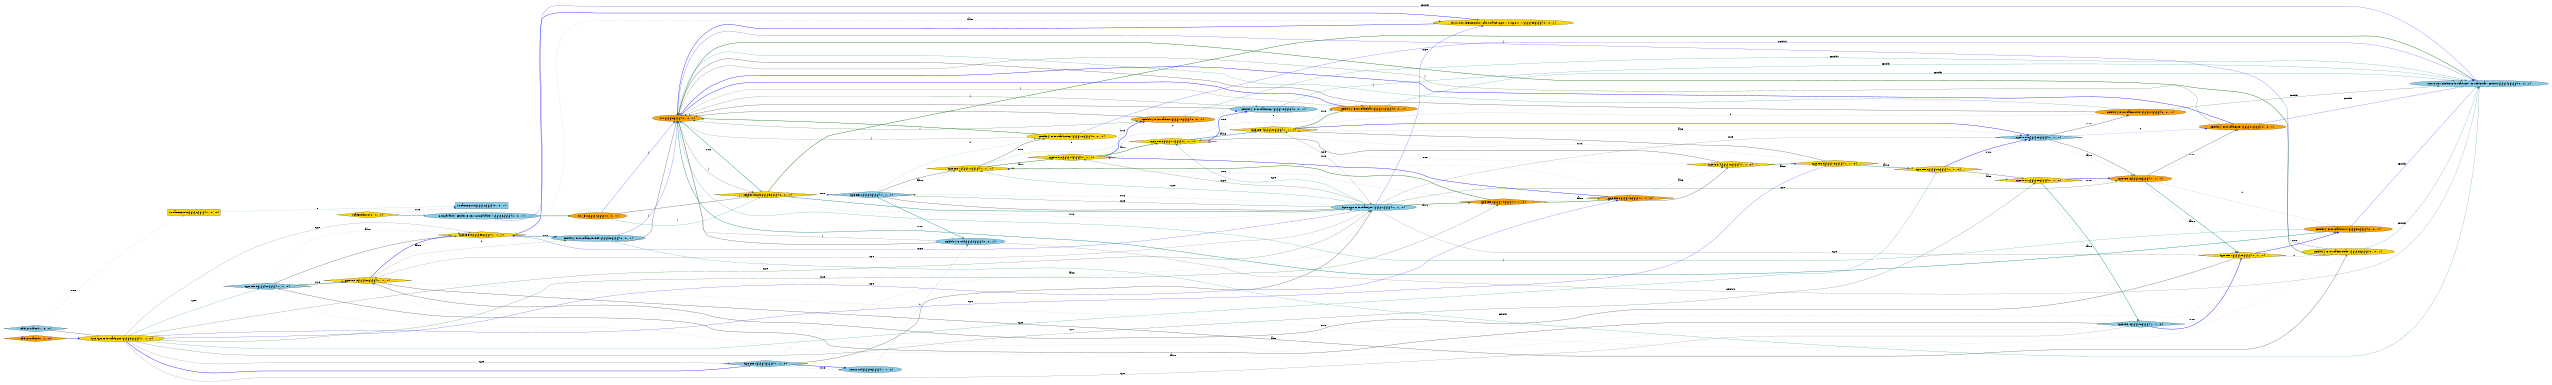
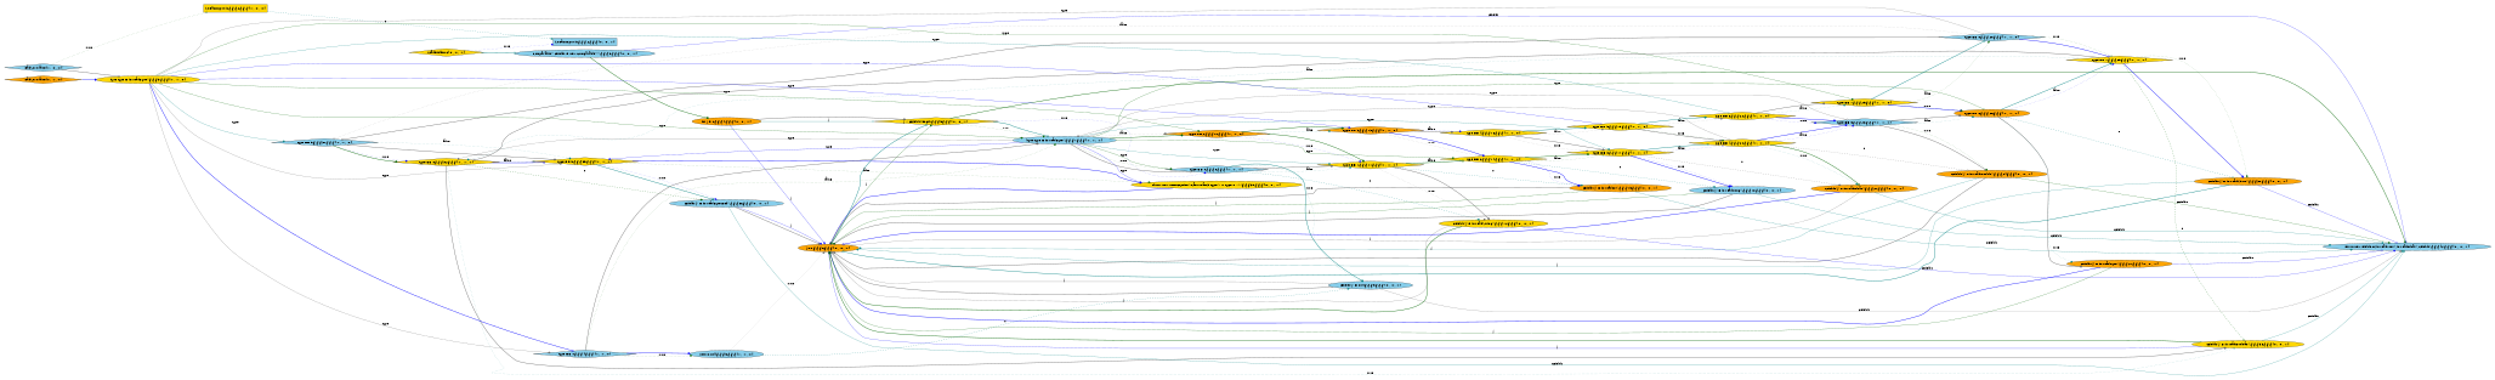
  digraph {
    rankdir=LR
    node [fillcolor=gold shape=diamond style=filled]
    edge [arrowhead=diamond color=gray40 style=bold]
    n1 [fillcolor=skyblue label="type == 9@@@31@@@['1', '1', '0']"]
    n2 [label="type == 8@@@32@@@['1', '1', '1']"]
    n3 [label="type == 9@@@35@@@['1', '1', '1']"]
    n4 [label="cFields(j( = in.readBoolean()@@@33@@@['0', '0', '1']" shape=ellipse]
    n5 [fillcolor=skyblue label="cFields(j( = in.readBytesRef()@@@36@@@['0', '0', '1']" shape=ellipse]
    n6 [label="throw new IOException(\"Can't match type (\" + type + \"(\")@@@39@@@['0', '0', '1']" shape=ellipse]
    n7 [fillcolor=orange label="cFields(j( = in.readFloat()@@@21@@@['0', '0', '1']" shape=ellipse]
    n8 [fillcolor=skyblue label="return new FieldDoc(in.readVInt(),in.readFloat(),cFields)@@@42@@@['0', '0', '1']" shape=ellipse]
    n9 [fillcolor=orange label="j++@@@6@@@['0', '0', '1']" shape=ellipse]
    n10 [label="j < cFields.length@@@5@@@['0', '0', '1']"]
    n11 [fillcolor=skyblue label="cFields(j( = in.readLong()@@@18@@@['0', '0', '1']" shape=ellipse]
    n12 [fillcolor=orange label="cFields(j( = in.readDouble()@@@24@@@['0', '0', '1']" shape=ellipse]
    n13 [fillcolor=orange label="int j = 0@@@4@@@['0', '0', '1']" shape=ellipse]
    n14 [fillcolor=skyblue label="byte type = in.readByte()@@@7@@@['1', '1', '1']" shape=ellipse]
    n15 [fillcolor=skyblue label="type == 0@@@8@@@['1', '1', '1']"]
    n16 [fillcolor=orange label="cFields(j( = in.readInt()@@@15@@@['0', '0', '1']" shape=ellipse]
    n17 [label="type == 4@@@20@@@['1', '1', '1']"]
    n18 [fillcolor=skyblue label="type == 5@@@23@@@['1', '1', '1']"]
    n19 [fillcolor=orange label="cFields(j( = in.readByte()@@@27@@@['0', '0', '1']" shape=ellipse]
    n20 [fillcolor=orange label="type == 6@@@26@@@['1', '1', '1']" shape=ellipse]
    n21 [label="type == 5@@@19@@@['1', '1', '0']"]
    n22 [label="type == 6@@@22@@@['1', '1', '0']"]
    n23 [label="type == 7@@@25@@@['1', '1', '0']"]
    n24 [fillcolor=skyblue label="StreamInput in@@@2@@@['0', '0', '1']" shape=box]
    n25 [fillcolor=skyblue label="type == 0@@@4@@@['1', '1', '0']"]
    n26 [fillcolor=skyblue label="return null@@@5@@@['1', '1', '0']" shape=ellipse]
    n27 [fillcolor=skyblue label="cFields(j( = null@@@9@@@['0', '0', '1']" shape=ellipse]
    n28 [label="type == 2@@@14@@@['1', '1', '1']"]
    n29 [label="type == 7@@@29@@@['1', '1', '1']"]
    n30 [label="type == 3@@@17@@@['1', '1', '1']"]
    n31 [fillcolor=orange label="type == 2@@@10@@@['1', '1', '0']"]
    n32 [label="type == 1@@@11@@@['1', '1', '1']"]
    n33 [fillcolor=orange label="type == 3@@@13@@@['1', '1', '0']"]
    n34 [label="type == 4@@@16@@@['1', '1', '0']"]
    n35 [fillcolor=skyblue label="type == 8@@@28@@@['1', '1', '0']"]
    n36 [fillcolor=orange label="cFields(j( = in.readShort()@@@30@@@['0', '0', '1']" shape=ellipse]
    n37 [fillcolor=skyblue label="readSortValue['1', '0', '0']"]
    n38 [label="byte type = in.readByte()@@@3@@@['1', '1', '0']" shape=ellipse]
    n39 [label="StreamInput in@@@2@@@['1', '0', '0']" shape=box]
    n40 [label="cFields(j( = in.readString()@@@12@@@['0', '0', '1']" shape=ellipse]
    n41 [label="readFieldDoc['0', '0', '1']"]
    n42 [fillcolor=skyblue label="Comparable(( cFields = new Comparable((((@@@3@@@['0', '0', '1']" shape=ellipse]
    n43 [fillcolor=orange label="readSortValue['0', '1', '0']"]
    n1 -> n2 [arrowhead=dot color=blue label=true style=dotted]
    n1 -> n2 [arrowhead=dot color=darkgreen]
    n1 -> n3 [arrowhead=dot color=teal label=false style=dotted]
    n1 -> n3
    n2 -> n3 [arrowhead=odot color=darkgreen label=false style=dotted]
    n2 -> n3 [arrowhead=odot color=blue]
    n2 -> n4 [arrowhead=odot color=teal label=true style=dotted]
    n2 -> n4 [arrowhead=dot]
    n2 -> n5 [color=darkgreen label=0 style=dashed]
    n3 -> n5 [arrowhead=dot color=teal]
    n3 -> n5 [color=blue label=true style=dotted]
    n3 -> n6 [arrowhead=odot color=blue]
    n3 -> n6 [color=darkgreen label=false style=dotted]
    n4 -> n8 [arrowhead=dot color=teal label=cFields style=solid]
    n4 -> n9 [arrowhead=odot color=blue label=j style=solid]
    n4 -> n9 [color=darkgreen]
    n5 -> n8 [arrowhead=dot color=teal label=cFields style=solid]
    n5 -> n9 [arrowhead=dot]
    n5 -> n9 [color=blue label=j style=solid]
    n6 -> n9 [arrowhead=dot color=blue]
    n7 -> n8 [arrowhead=dot color=teal label=cFields style=solid]
    n7 -> n9 [arrowhead=odot label=j style=solid]
    n7 -> n9 [arrowhead=odot color=blue]
    n9 -> n10 [arrowhead=dot color=darkgreen label=j style=solid]
    n9 -> n10 [arrowhead=odot color=teal]
    n10 -> n8 [arrowhead=dot color=darkgreen]
-   n10 -> n9 [label=true style=dotted]
+   n26 -> n9 [label=true style=dotted]
    n10 -> n14 [arrowhead=odot color=teal]
    n10 -> n14 [arrowhead=dot color=darkgreen label=true style=dotted]
    n10 -> n15 [arrowhead=dot color=blue label=true style=dotted]
    n11 -> n8 [color=teal label=cFields style=solid]
    n11 -> n9 [arrowhead=dot]
    n11 -> n9 [arrowhead=dot color=darkgreen label=j style=solid]
    n12 -> n8 [arrowhead=dot color=darkgreen label=cFields style=solid]
    n12 -> n9 [color=teal label=j style=solid]
    n12 -> n9
    n13 -> n9 [color=blue label=j style=solid]
    n13 -> n10 [arrowhead=odot color=teal label=j style=solid]
    n13 -> n10
    n14 -> n2 [arrowhead=dot label=type style=solid]
    n14 -> n3 [color=blue label=type style=solid]
    n14 -> n6 [color=blue label=type style=solid]
    n14 -> n15 [arrowhead=odot]
    n14 -> n15 [arrowhead=dot color=darkgreen label=true style=dotted]
    n14 -> n15 [arrowhead=odot color=darkgreen label=type style=solid]
    n14 -> n18 [arrowhead=odot label=type style=solid]
    n14 -> n20 [arrowhead=odot color=darkgreen label=type style=solid]
    n14 -> n28 [arrowhead=dot color=darkgreen label=type style=solid]
-   n14 -> n29 [arrowhead=odot label=type style=solid]
    n14 -> n30 [arrowhead=dot color=teal label=type style=solid]
    n14 -> n31 [label=false style=dotted]
    n14 -> n31 [arrowhead=dot color=darkgreen]
    n14 -> n32 [color=teal label=type style=solid]
    n15 -> n27 [arrowhead=odot color=teal label=true style=dotted]
    n15 -> n27 [arrowhead=dot color=teal]
    n15 -> n32 [color=teal label=false style=dotted]
    n15 -> n32
    n15 -> n40 [color=teal label=0 style=dashed]
    n16 -> n8 [color=teal label=cFields style=solid]
    n16 -> n9 [arrowhead=dot]
    n16 -> n9 [arrowhead=dot color=darkgreen label=j style=solid]
    n17 -> n7 [color=teal label=true style=dotted]
    n17 -> n7 [arrowhead=odot color=darkgreen]
    n17 -> n12 [arrowhead=odot label=0 style=dashed]
    n17 -> n14 [arrowhead=dot label=type style=solid]
    n17 -> n18 [arrowhead=dot color=blue]
    n17 -> n18 [arrowhead=dot color=blue label=false style=dotted]
    n18 -> n12 [arrowhead=odot]
    n18 -> n12 [arrowhead=dot color=darkgreen label=true style=dotted]
-   n18 -> n19 [color=blue label=0 style=dashed]
    n18 -> n20 [color=teal label=false style=dotted]
    n18 -> n20
    n19 -> n8 [arrowhead=odot color=blue label=cFields style=solid]
    n19 -> n9 [arrowhead=odot color=darkgreen label=j style=solid]
    n19 -> n9 [arrowhead=odot color=blue]
    n20 -> n19 [arrowhead=dot]
    n20 -> n19 [arrowhead=dot color=teal label=true style=dotted]
    n20 -> n29 [arrowhead=dot color=teal]
    n20 -> n29 [color=blue label=false style=dotted]
    n20 -> n36 [arrowhead=odot color=teal label=0 style=dashed]
    n21 -> n17 [arrowhead=dot color=darkgreen label=true style=dotted]
    n21 -> n17
    n21 -> n22 [label=false style=dotted]
    n21 -> n22 [color=teal]
    n22 -> n18 [color=blue label=true style=dotted]
    n22 -> n18 [color=blue]
    n22 -> n23 [arrowhead=dot]
    n22 -> n23 [arrowhead=dot color=teal label=false style=dotted]
    n23 -> n20 [arrowhead=dot color=blue]
    n23 -> n20 [color=darkgreen label=true style=dotted]
    n23 -> n35 [color=darkgreen label=false style=dotted]
    n23 -> n35 [arrowhead=odot color=teal]
    n25 -> n14 [color=darkgreen label=false style=dotted]
    n25 -> n14
    n25 -> n26 [color=darkgreen label=true style=dotted]
    n25 -> n26 [color=blue]
    n26 -> n27 [color=teal label=0 style=dashed]
    n27 -> n8 [label=cFields style=solid]
    n27 -> n9 [arrowhead=odot label=j style=solid]
    n27 -> n9 [arrowhead=odot]
    n28 -> n11 [color=teal label=0 style=dashed]
    n28 -> n16 [color=blue label=true style=dotted]
    n28 -> n16 [arrowhead=dot color=blue]
    n28 -> n30 [arrowhead=dot color=darkgreen]
    n28 -> n30 [arrowhead=odot color=darkgreen label=false style=dotted]
    n29 -> n2 [arrowhead=dot color=teal label=false style=dotted]
    n29 -> n2 [arrowhead=odot]
    n29 -> n4 [arrowhead=odot color=darkgreen label=0 style=dashed]
    n29 -> n36 [color=darkgreen label=true style=dotted]
    n29 -> n36 [color=blue]
    n30 -> n7 [label=0 style=dashed]
    n30 -> n11 [color=blue label=true style=dotted]
    n30 -> n11 [arrowhead=dot color=blue]
    n30 -> n17 [arrowhead=odot color=blue label=false style=dotted]
    n30 -> n17 [arrowhead=odot color=teal]
    n31 -> n32 [color=darkgreen]
    n31 -> n32 [arrowhead=dot color=blue label=true style=dotted]
    n31 -> n33 [color=darkgreen]
    n31 -> n33 [arrowhead=dot color=teal label=false style=dotted]
    n32 -> n16 [color=teal label=0 style=dashed]
    n32 -> n28 [arrowhead=odot color=darkgreen]
    n32 -> n28 [arrowhead=odot color=teal label=false style=dotted]
    n32 -> n40
    n32 -> n40 [arrowhead=dot label=true style=dotted]
    n33 -> n28 [arrowhead=odot label=true style=dotted]
    n33 -> n28 [arrowhead=dot color=blue]
    n33 -> n34 [arrowhead=dot]
    n33 -> n34 [arrowhead=dot color=blue label=false style=dotted]
    n34 -> n21 [arrowhead=dot color=teal]
    n34 -> n21 [arrowhead=dot label=false style=dotted]
    n34 -> n30
    n34 -> n30 [label=true style=dotted]
    n35 -> n1 [arrowhead=odot]
    n35 -> n1 [arrowhead=odot label=false style=dotted]
    n35 -> n29 [arrowhead=odot color=darkgreen label=true style=dotted]
    n35 -> n29 [arrowhead=odot color=blue]
    n36 -> n8 [arrowhead=odot color=blue label=cFields style=solid]
    n36 -> n9 [color=teal label=j style=solid]
    n36 -> n9 [arrowhead=odot color=teal]
    n37 -> n38 [arrowhead=odot]
    n37 -> n39 [arrowhead=odot color=darkgreen label=true style=dotted]
    n38 -> n1 [arrowhead=dot color=teal label=type style=solid]
    n38 -> n3 [label=type style=solid]
    n38 -> n14 [color=darkgreen label=type style=solid]
    n38 -> n21 [arrowhead=odot color=blue label=type style=solid]
    n38 -> n22 [arrowhead=odot color=teal label=type style=solid]
    n38 -> n23 [arrowhead=dot color=darkgreen label=type style=solid]
    n38 -> n25 [arrowhead=odot color=blue]
    n38 -> n25 [label=type style=solid]
    n38 -> n31 [color=darkgreen label=type style=solid]
    n38 -> n33 [color=blue label=type style=solid]
    n38 -> n35 [arrowhead=odot label=type style=solid]
    n39 -> n24 [color=teal label=0 style=dashed]
    n40 -> n8 [arrowhead=dot color=blue label=cFields style=solid]
    n40 -> n9 [arrowhead=dot color=darkgreen]
    n40 -> n9 [arrowhead=odot label=j style=solid]
    n41 -> n24 [arrowhead=dot color=blue label=true style=dotted]
    n41 -> n42 [arrowhead=odot color=teal]
    n42 -> n8 [arrowhead=odot color=blue label=cFields style=solid]
    n42 -> n13 [arrowhead=dot color=darkgreen]
    n43 -> n38 [arrowhead=dot color=blue]
  }
